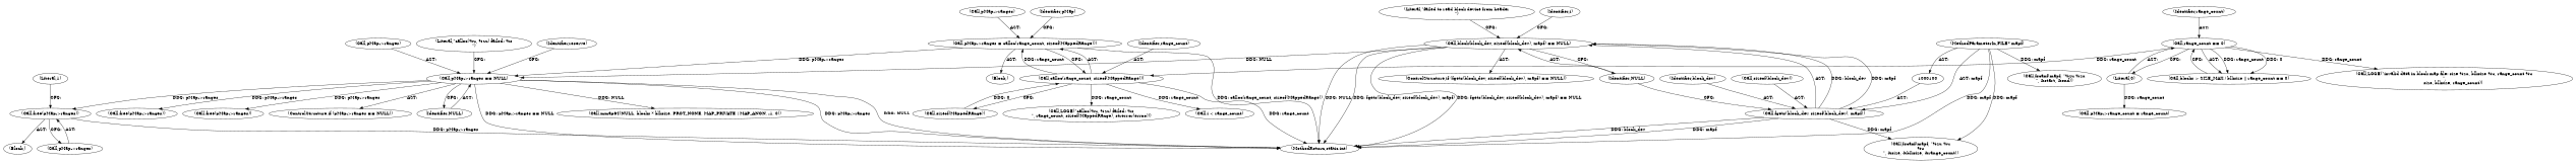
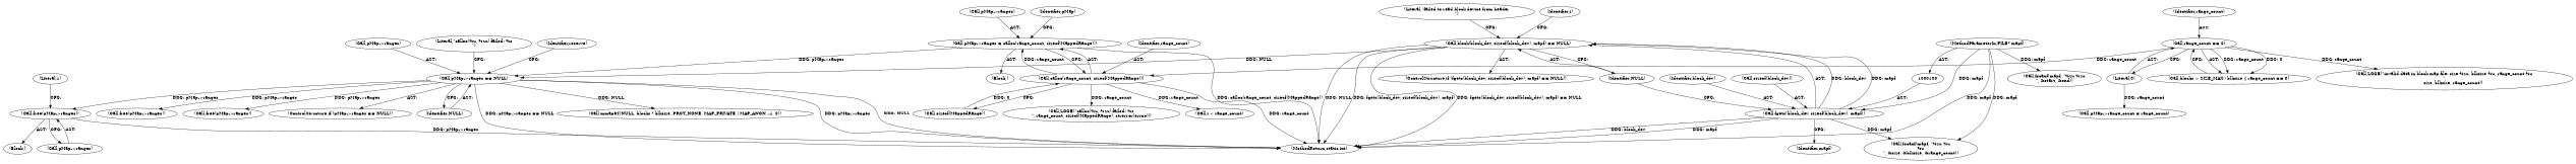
  digraph {
    n1 [label="(Call,free(pMap->ranges))"]
    n2 [label="(Block,)"]
    n3 [label="(MethodReturn,static int)"]
    n4 [label="(Call,pMap->ranges)"]
    n5 [label="(Call,pMap->ranges == NULL)"]
    n6 [label="(ControlStructure,if (pMap->ranges == NULL))"]
    n7 [label="(Identifier,NULL)"]
    n8 [label="(Call,mmap64(NULL, blocks * blksize, PROT_NONE, MAP_PRIVATE | MAP_ANON, -1, 0))"]
    n9 [label="(Call,free(pMap->ranges))"]
    n10 [label="(Call,free(pMap->ranges))"]
    n11 [label="(Call,pMap->ranges = calloc(range_count, sizeof(MappedRange)))"]
    n12 [label="(Call,calloc(range_count, sizeof(MappedRange)))"]
    n13 [label="(Block,)"]
    n14 [label="(Call,i < range_count)"]
    n15 [label="(Call,sizeof(MappedRange))"]
    n16 [label="(Call,LOGE(\"calloc(%u, %zu) failed: %s\n\", range_count, sizeof(MappedRange), strerror(errno)))"]
    n17 [label="(Call,range_count == 0)"]
    n18 [label="(Literal,0)"]
    n19 [label="(Call,blocks > SIZE_MAX / blksize || range_count == 0)"]
    n20 [label="(Call,LOGE(\"invalid data in block map file: size %zu, blksize %u, range_count %u\n\",\n             size, blksize, range_count))"]
    n21 [label="(Call,pMap->range_count = range_count)"]
    n22 [label="(Call,block(block_dev, sizeof(block_dev), mapf) == NULL)"]
    n23 [label="(Identifier,NULL)"]
    n24 [label="(ControlStructure,if (fgets(block_dev, sizeof(block_dev), mapf) == NULL))"]
    n25 [label="(Call,fgets(block_dev, sizeof(block_dev), mapf))"]
+   n26 [label="(Identifier,mapf)"]
    n27 [label="(Call,fscanf(mapf, \"%zu %u\n%u\n\", &size, &blksize, &range_count))"]
    n28 [label="(MethodParameterIn,FILE* mapf)"]
    n29 [label="(Call,fscanf(mapf, \"%zu %zu\n\", &start, &end))"]
    1000100
    n31 [label="(Identifier,i)"]
    n32 [label="(Identifier,range_count)"]
    n33 [label="(Identifier,pMap)"]
    n34 [label="(Call,pMap->ranges)"]
    n35 [label="(Literal,1)"]
    n36 [label="(Call,pMap->ranges)"]
    n37 [label="(Identifier,block_dev)"]
    n38 [label="(Literal,\"failed to read block device from header\n\")"]
    n39 [label="(Identifier,range_count)"]
    n40 [label="(Literal,\"calloc(%u, %zu) failed: %s\n\")"]
    n41 [label="(Call,sizeof(block_dev))"]
    n42 [label="(Identifier,reserve)"]
    n1 -> n2 [label="AST: "]
    n1 -> n3 [label="DDG: pMap->ranges"]
    n1 -> n4 [label="CFG: "]
    n4 -> n1 [label="AST: "]
    n5 -> n1 [label="DDG: pMap->ranges"]
    n5 -> n3 [label="DDG: NULL"]
    n5 -> n3 [label="DDG: pMap->ranges == NULL"]
    n5 -> n3 [label="DDG: pMap->ranges"]
    n5 -> n6 [label="AST: "]
    n5 -> n7 [label="CFG: "]
    n5 -> n8 [label="DDG: NULL"]
    n5 -> n9 [label="DDG: pMap->ranges"]
    n5 -> n10 [label="DDG: pMap->ranges"]
    n7 -> n5 [label="AST: "]
    n11 -> n3 [label="DDG: calloc(range_count, sizeof(MappedRange))"]
    n11 -> n5 [label="DDG: pMap->ranges"]
    n11 -> n12 [label="CFG: "]
    n11 -> n13 [label="AST: "]
    n12 -> n3 [label="DDG: range_count"]
    n12 -> n11 [label="AST: "]
    n12 -> n11 [label="DDG: range_count"]
    n12 -> n14 [label="DDG: range_count"]
    n12 -> n15 [label="CFG: "]
    n12 -> n16 [label="DDG: range_count"]
    n15 -> n12 [label="DDG: 0"]
    n17 -> n12 [label="DDG: range_count"]
    n17 -> n18 [label="CFG: "]
    n17 -> n19 [label="AST: "]
    n17 -> n19 [label="DDG: range_count"]
    n17 -> n19 [label="DDG: 0"]
    n17 -> n20 [label="DDG: range_count"]
    n18 -> n17 [label="AST: "]
    n18 -> n21 [label="DDG: range_count"]
    n19 -> n17 [label="CFG: "]
    n22 -> n3 [label="DDG: NULL"]
    n22 -> n3 [label="DDG: fgets(block_dev, sizeof(block_dev), mapf)"]
    n22 -> n3 [label="DDG: fgets(block_dev, sizeof(block_dev), mapf) == NULL"]
    n22 -> n5 [label="DDG: NULL"]
    n22 -> n23 [label="CFG: "]
    n22 -> n24 [label="AST: "]
    n23 -> n22 [label="AST: "]
    n23 -> n25 [label="CFG: "]
    n25 -> n3 [label="DDG: block_dev"]
    n25 -> n3 [label="DDG: mapf"]
    n25 -> n22 [label="AST: "]
    n25 -> n22 [label="DDG: block_dev"]
    n25 -> n22 [label="DDG: mapf"]
+   n25 -> n26 [label="CFG: "]
    n25 -> n27 [label="DDG: mapf"]
    n28 -> n3 [label="DDG: mapf"]
-   n28 -> n25 [label="AST: mapf"]
+   n28 -> n25 [label="DDG: mapf"]
    n28 -> n27 [label="DDG: mapf"]
    n28 -> n29 [label="DDG: mapf"]
    n28 -> 1000100 [label="AST: "]
    1000100 -> n25 [label="AST: "]
    n31 -> n22 [label="CFG: "]
    n32 -> n17 [label="AST: "]
    n33 -> n11 [label="CFG: "]
    n34 -> n5 [label="AST: "]
    n35 -> n1 [label="CFG: "]
    n36 -> n11 [label="AST: "]
    n37 -> n25 [label="AST: "]
    n38 -> n22 [label="CFG: "]
    n39 -> n12 [label="AST: "]
    n40 -> n5 [label="CFG: "]
    n41 -> n25 [label="AST: "]
    n42 -> n5 [label="CFG: "]
  }
